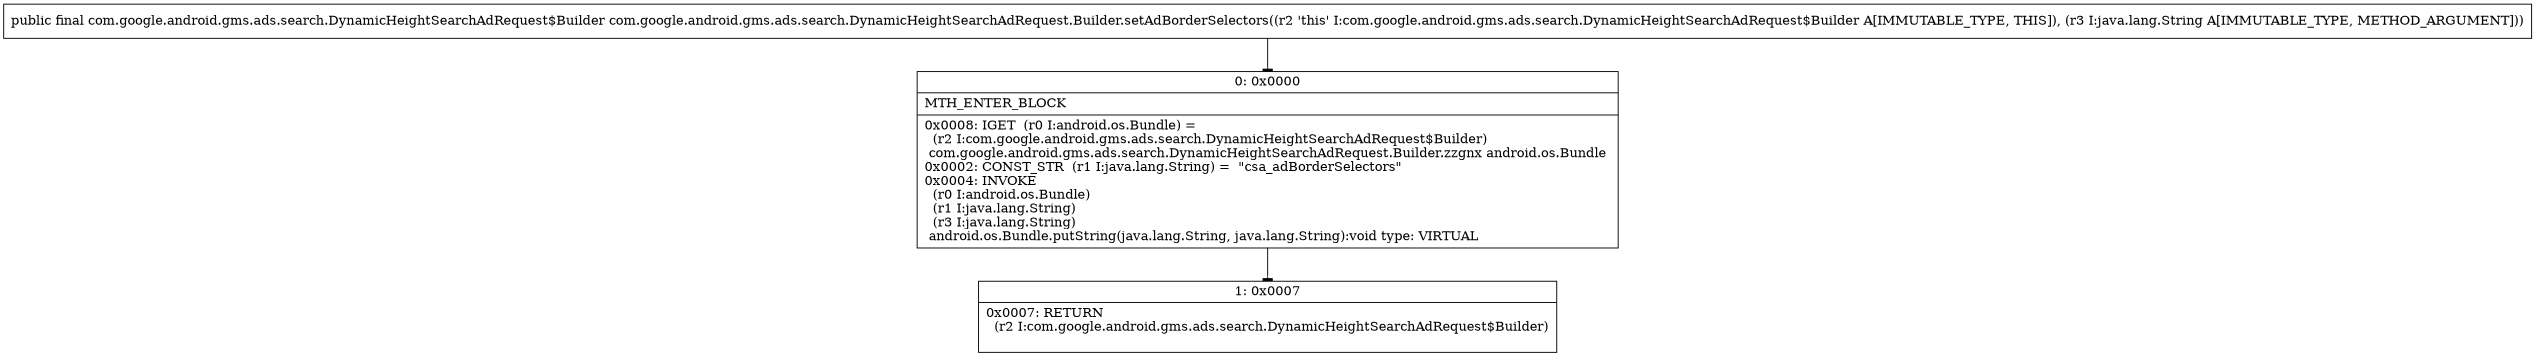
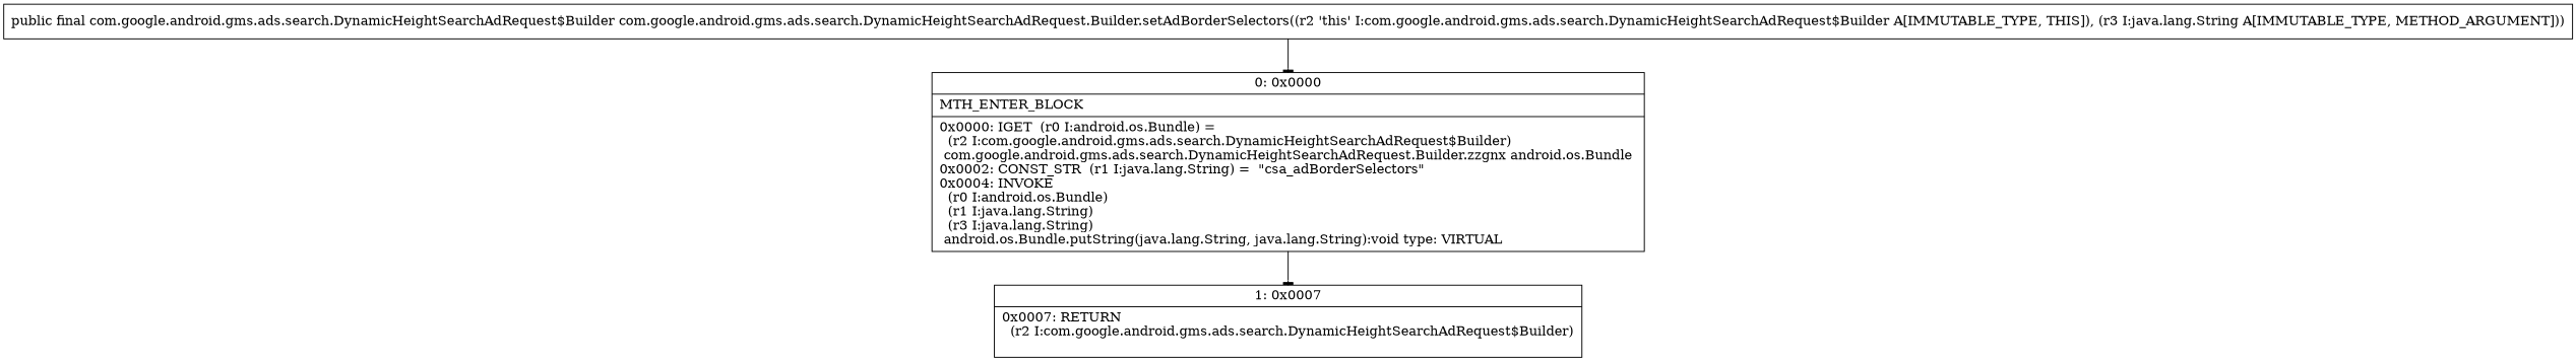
  digraph {
    node [shape=record]
    edge [arrowhead=tee]
-   n1 [label="{0\:\ 0x0000|MTH_ENTER_BLOCK\l|0x0008: IGET  (r0 I:android.os.Bundle) = \l  (r2 I:com.google.android.gms.ads.search.DynamicHeightSearchAdRequest$Builder)\l com.google.android.gms.ads.search.DynamicHeightSearchAdRequest.Builder.zzgnx android.os.Bundle \l0x0002: CONST_STR  (r1 I:java.lang.String) =  \"csa_adBorderSelectors\" \l0x0004: INVOKE  \l  (r0 I:android.os.Bundle)\l  (r1 I:java.lang.String)\l  (r3 I:java.lang.String)\l android.os.Bundle.putString(java.lang.String, java.lang.String):void type: VIRTUAL \l}"]
+   n1 [label="{0\:\ 0x0000|MTH_ENTER_BLOCK\l|0x0000: IGET  (r0 I:android.os.Bundle) = \l  (r2 I:com.google.android.gms.ads.search.DynamicHeightSearchAdRequest$Builder)\l com.google.android.gms.ads.search.DynamicHeightSearchAdRequest.Builder.zzgnx android.os.Bundle \l0x0002: CONST_STR  (r1 I:java.lang.String) =  \"csa_adBorderSelectors\" \l0x0004: INVOKE  \l  (r0 I:android.os.Bundle)\l  (r1 I:java.lang.String)\l  (r3 I:java.lang.String)\l android.os.Bundle.putString(java.lang.String, java.lang.String):void type: VIRTUAL \l}"]
    n2 [label="{1\:\ 0x0007|0x0007: RETURN  \l  (r2 I:com.google.android.gms.ads.search.DynamicHeightSearchAdRequest$Builder)\l \l}"]
    n3 [label="{public final com.google.android.gms.ads.search.DynamicHeightSearchAdRequest$Builder com.google.android.gms.ads.search.DynamicHeightSearchAdRequest.Builder.setAdBorderSelectors((r2 'this' I:com.google.android.gms.ads.search.DynamicHeightSearchAdRequest$Builder A[IMMUTABLE_TYPE, THIS]), (r3 I:java.lang.String A[IMMUTABLE_TYPE, METHOD_ARGUMENT])) }"]
    n1 -> n2
    n3 -> n1
  }
